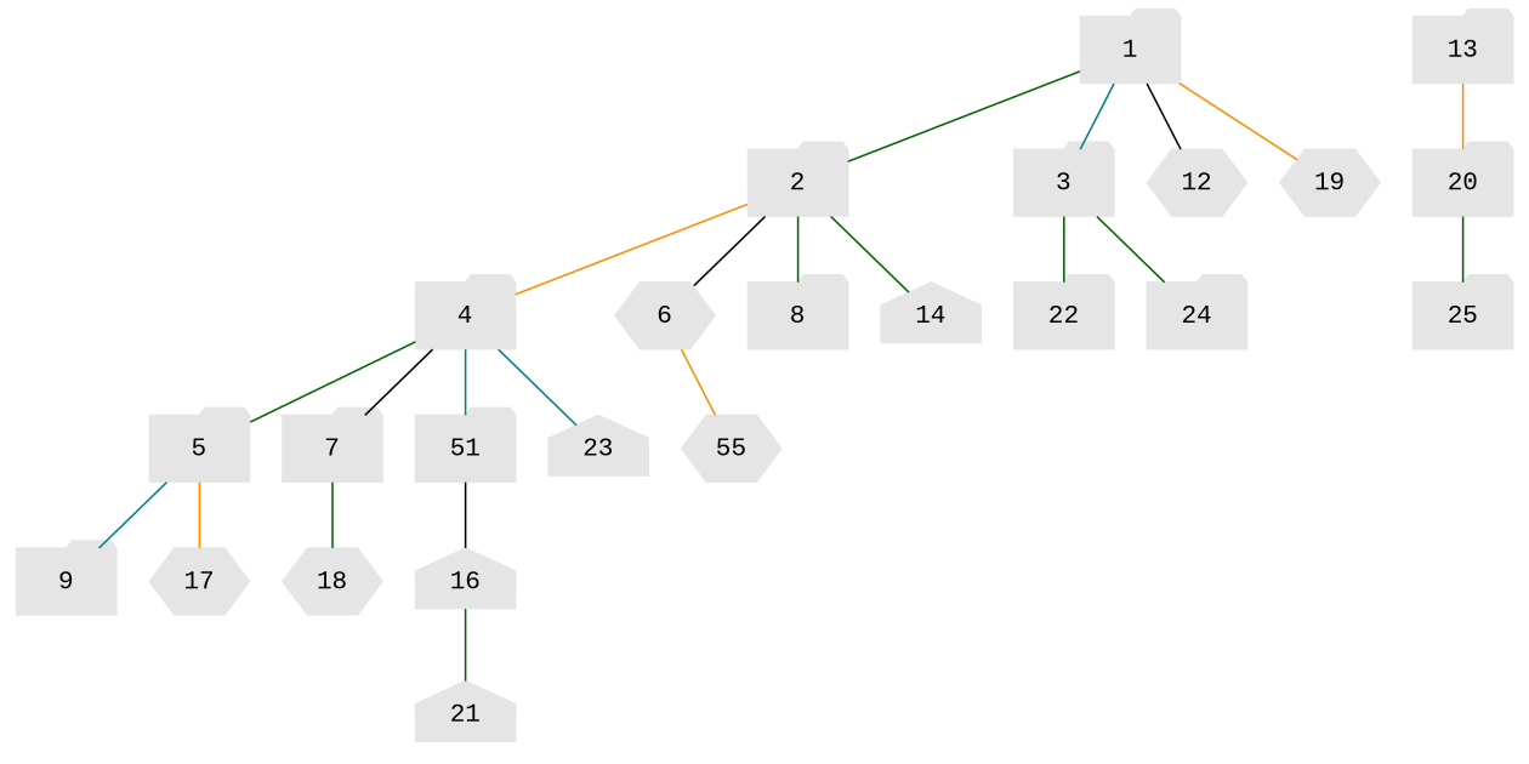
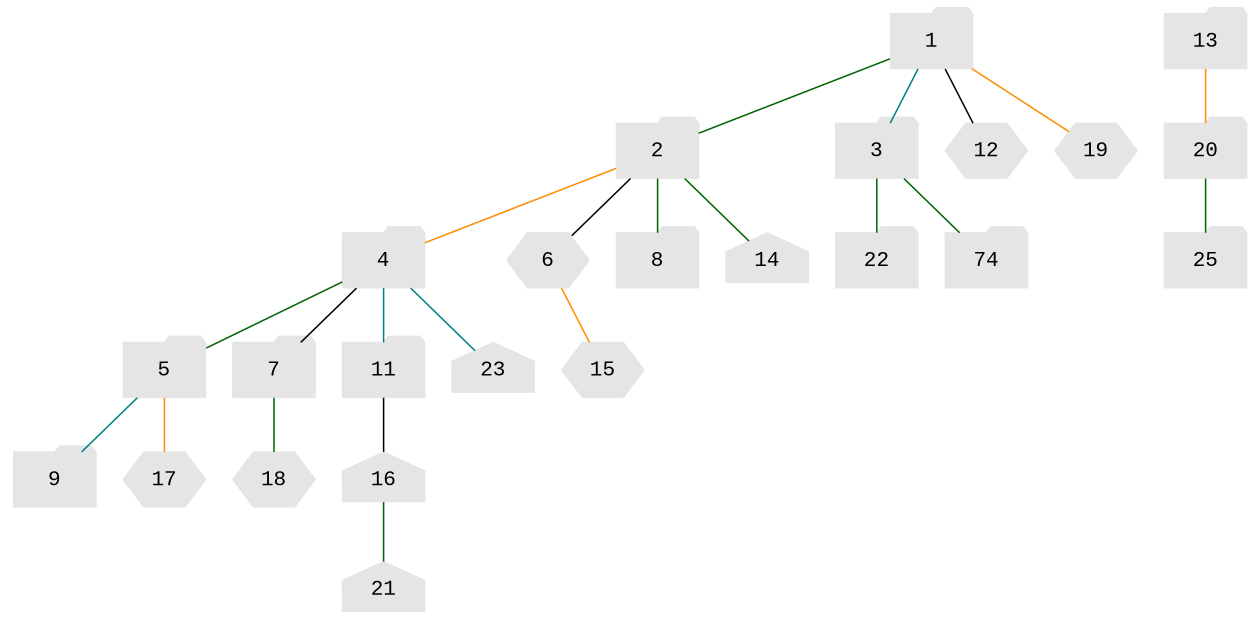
  graph {
    fontname="Liberation Mono"
    node [color=gray90 fontname="Liberation Mono" shape=folder style=filled]
    edge [color=darkgreen fontname="Liberation Mono" weight=1.0]
    1
    2
    3
    12 [shape=hexagon]
    19 [shape=hexagon]
    4
    6 [shape=hexagon]
    8
    14 [shape=house]
    22
-   24
+   24 [label=74]
    5
    7
-   11 [label=51]
+   11
    23 [shape=house]
-   15 [shape=hexagon label=55]
+   15 [shape=hexagon]
    9
    17 [shape=hexagon]
    18 [shape=hexagon]
    16 [shape=house]
    21 [shape=house]
    13
    20
    25
    1 -- 2
    1 -- 3 [color=teal]
    1 -- 12 [color=black]
    1 -- 19 [color=darkorange]
    2 -- 4 [color=darkorange]
    2 -- 6 [color=black]
    2 -- 8
    2 -- 14
    3 -- 22
    3 -- 24
    4 -- 5
    4 -- 7 [color=black]
    4 -- 11 [color=teal]
    4 -- 23 [color=teal]
    6 -- 15 [color=darkorange]
    5 -- 9 [color=teal]
    5 -- 17 [color=darkorange]
    7 -- 18
    11 -- 16 [color=black]
    16 -- 21
    13 -- 20 [color=darkorange]
    20 -- 25
  }
